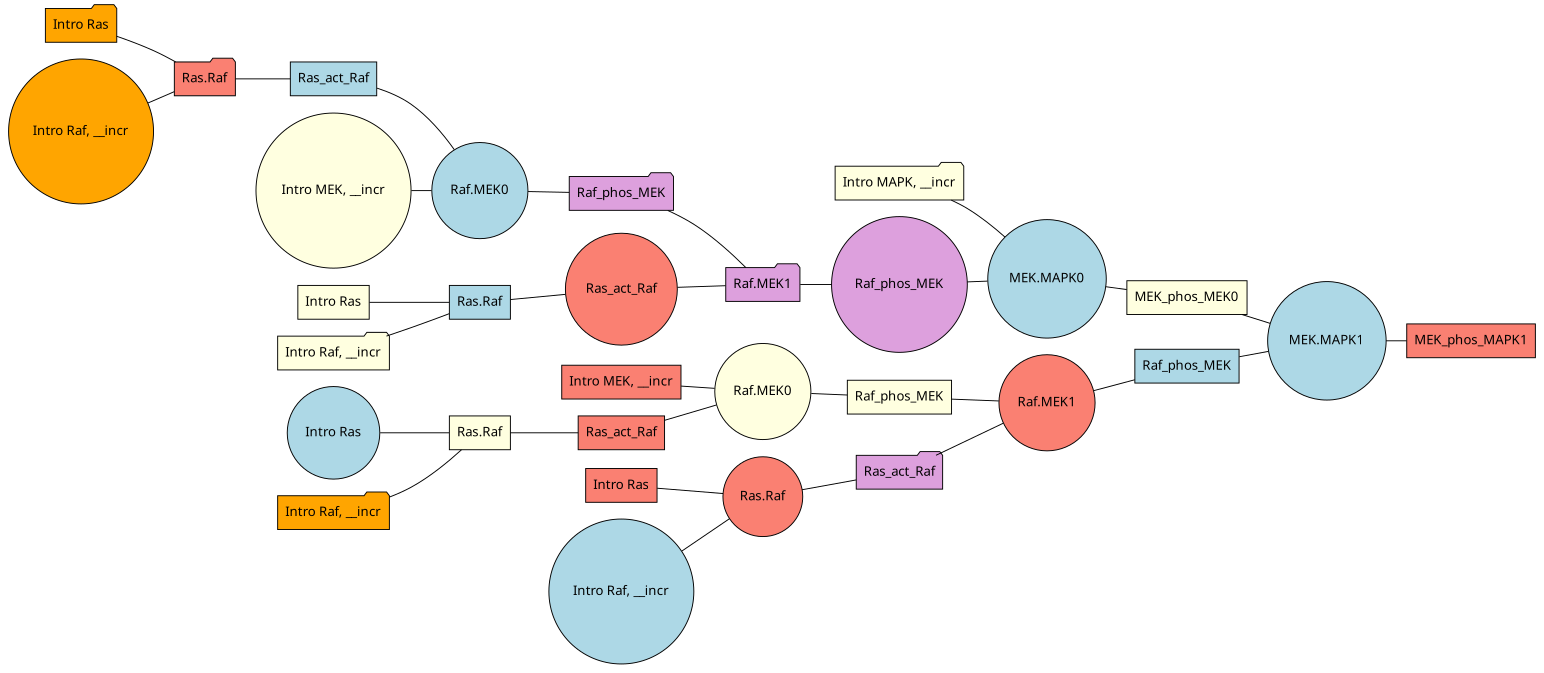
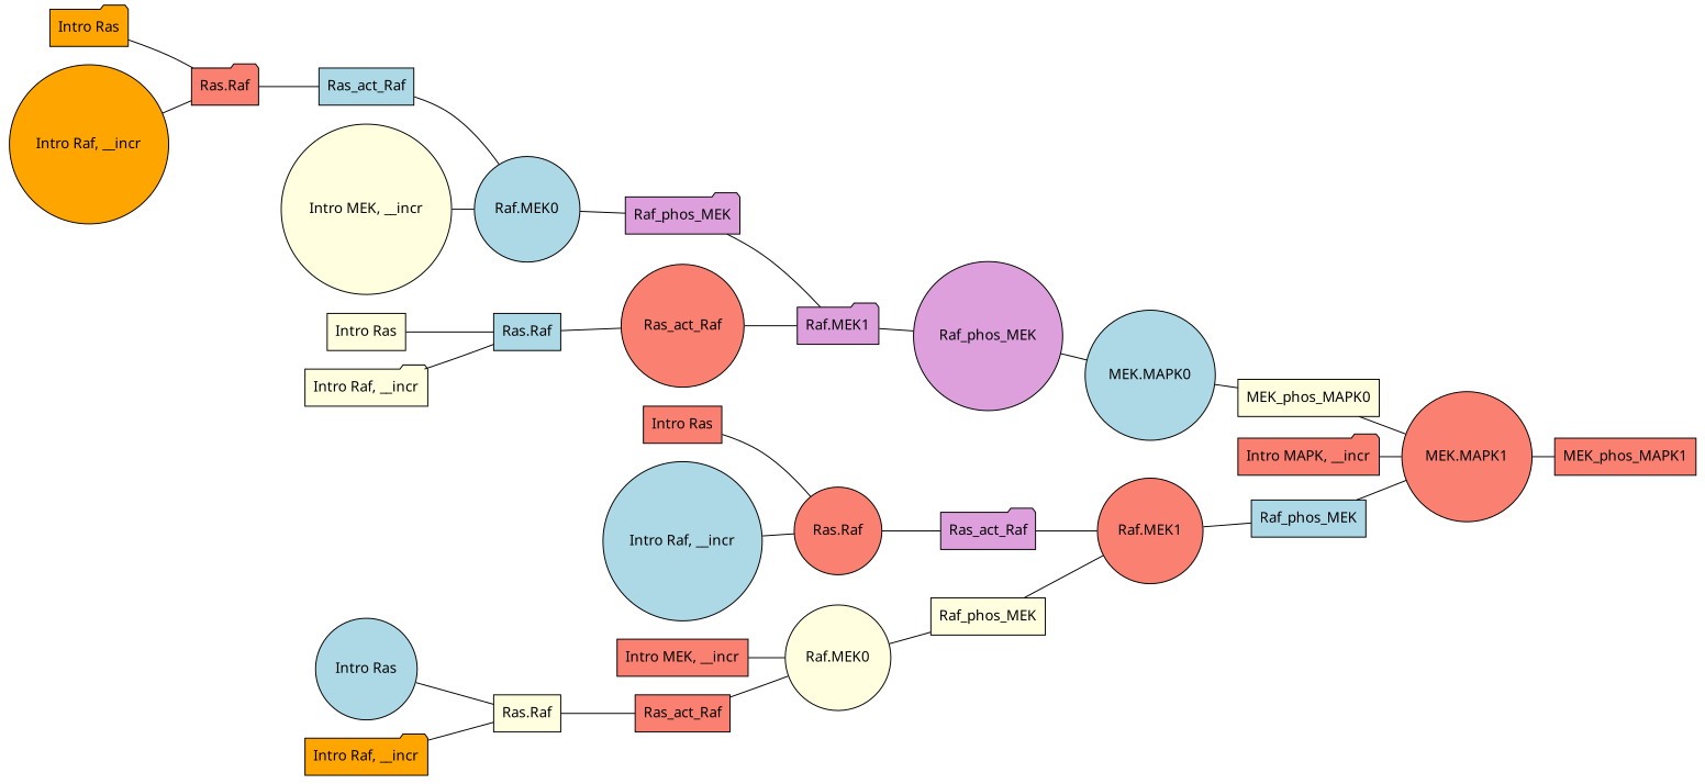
  digraph {
    rankdir=LR
    ranksep=0.30
    node [fillcolor=salmon fontname="CMU Serif" shape=circle style=filled]
    edge [color="0.000 0.000 0.000" dir=none fontname="CMU Serif"]
    n1 [fillcolor=orange label="Intro Ras" shape=folder]
    n2 [label="Ras.Raf" shape=folder]
    n3 [fillcolor=lightblue label=Ras_act_Raf shape=box]
    n4 [fillcolor=lightyellow label="Intro Ras" shape=box]
    n5 [fillcolor=lightblue label="Ras.Raf" shape=box]
    n6 [label=Ras_act_Raf]
    n7 [fillcolor=lightblue label="Intro Ras"]
    n8 [fillcolor=lightyellow label="Ras.Raf" shape=box]
    n9 [label=Ras_act_Raf shape=box]
    n10 [label="Intro Ras" shape=box]
    n11 [label="Ras.Raf"]
    n12 [fillcolor=plum label=Ras_act_Raf shape=folder]
    n13 [fillcolor=orange label="Intro Raf, __incr"]
    n14 [fillcolor=orange label="Intro Raf, __incr" shape=folder]
    n15 [fillcolor=lightblue label="Intro Raf, __incr"]
    n16 [fillcolor=lightyellow label="Intro Raf, __incr" shape=folder]
    n17 [label="Intro MEK, __incr" shape=box]
    n18 [fillcolor=lightyellow label="Raf.MEK0"]
    n19 [fillcolor=lightyellow label=Raf_phos_MEK shape=box]
    n20 [fillcolor=lightyellow label="Intro MEK, __incr"]
    n21 [fillcolor=lightblue label="Raf.MEK0"]
    n22 [fillcolor=plum label=Raf_phos_MEK shape=folder]
-   n23 [fillcolor=lightyellow label="Intro MAPK, __incr" shape=folder]
+   n23 [label="Intro MAPK, __incr" shape=folder]
    n24 [fillcolor=lightblue label="MEK.MAPK0"]
-   n25 [fillcolor=lightyellow label=MEK_phos_MEK0 shape=box]
+   n25 [fillcolor=lightyellow label=MEK_phos_MAPK0 shape=box]
    n26 [label="Raf.MEK1"]
    n27 [fillcolor=plum label="Raf.MEK1" shape=folder]
    n28 [fillcolor=plum label=Raf_phos_MEK]
    n29 [fillcolor=lightblue label=Raf_phos_MEK shape=box]
-   n30 [fillcolor=lightblue label="MEK.MAPK1"]
+   n30 [label="MEK.MAPK1"]
    n31 [label=MEK_phos_MAPK1 shape=box]
    n1 -> n2
    n2 -> n3
    n3 -> n21
    n4 -> n5
    n5 -> n6
    n6 -> n27
    n7 -> n8
    n8 -> n9
    n9 -> n18
    n10 -> n11
    n11 -> n12
    n12 -> n26
    n13 -> n2
    n14 -> n8
    n15 -> n11
    n16 -> n5
    n17 -> n18
    n18 -> n19
    n19 -> n26
    n20 -> n21
    n21 -> n22
    n22 -> n27
-   n23 -> n24
+   n23 -> n30
    n24 -> n25
    n25 -> n30
    n26 -> n29
    n27 -> n28
    n28 -> n24
    n29 -> n30
    n30 -> n31
  }
